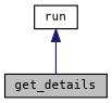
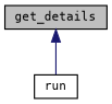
  digraph {
    rankdir=TB
    fontname="DejaVu Sans Mono"
    node [color=black fontname="DejaVu Sans Mono" fontsize=10 shape=record style=filled]
    n1 [fillcolor=grey75 fontcolor=black height=0.2 label=get_details width=0.4]
    n2 [fillcolor=white height=0.2 label=run width=0.4]
-   n2 -> n1 [color=midnightblue dir=back fontname="DejaVu Sans Mono" fontsize=10 labelfontname=Helvetica labelfontsize=10 style=solid]
+   n1 -> n2 [color=midnightblue dir=back fontname="DejaVu Sans Mono" fontsize=10 labelfontname=Helvetica labelfontsize=10 style=solid]
  }
